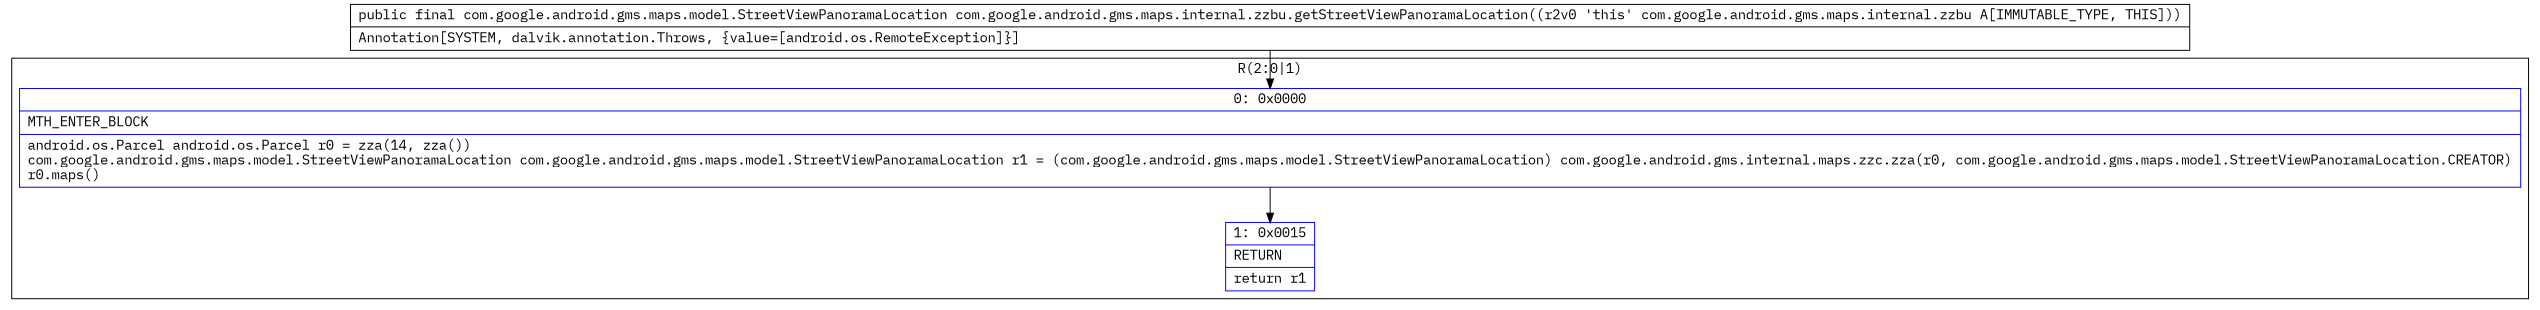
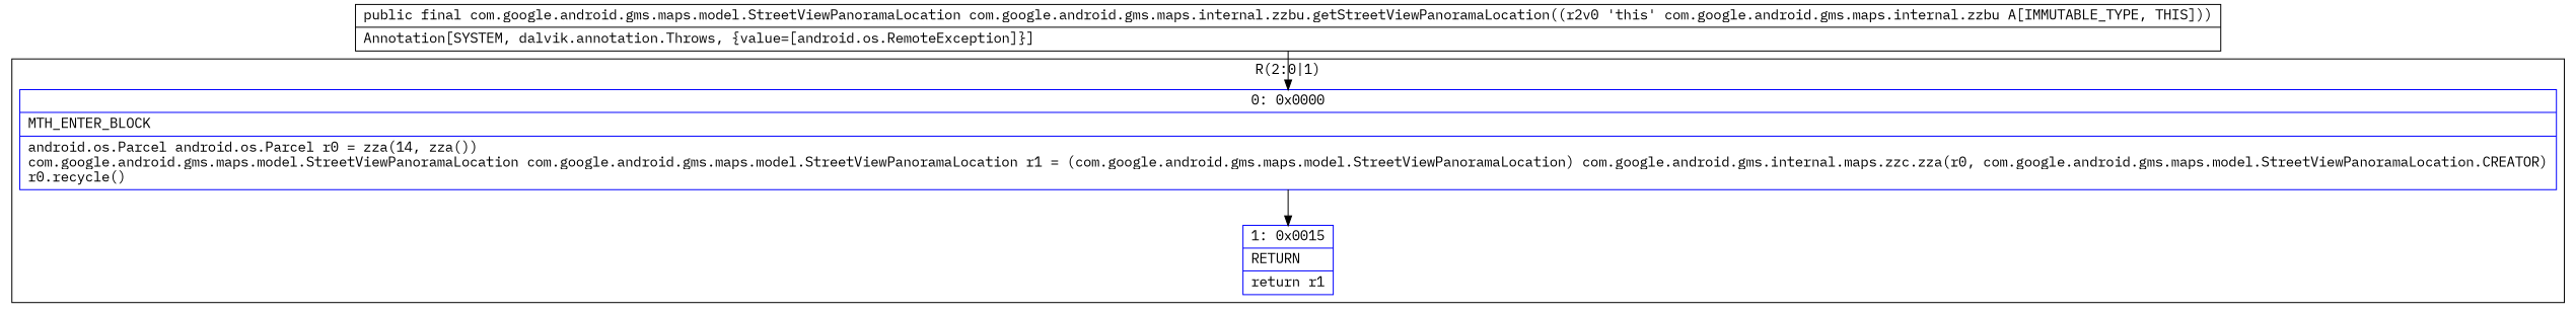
  digraph {
    fontname="IBM Plex Mono"
    node [color=blue shape=record fontname="IBM Plex Mono"]
    edge [fontname="IBM Plex Mono"]
-   n1 [label="{0\:\ 0x0000|MTH_ENTER_BLOCK\l|android.os.Parcel android.os.Parcel r0 = zza(14, zza())\lcom.google.android.gms.maps.model.StreetViewPanoramaLocation com.google.android.gms.maps.model.StreetViewPanoramaLocation r1 = (com.google.android.gms.maps.model.StreetViewPanoramaLocation) com.google.android.gms.internal.maps.zzc.zza(r0, com.google.android.gms.maps.model.StreetViewPanoramaLocation.CREATOR)\lr0.maps()\l}"]
+   n1 [label="{0\:\ 0x0000|MTH_ENTER_BLOCK\l|android.os.Parcel android.os.Parcel r0 = zza(14, zza())\lcom.google.android.gms.maps.model.StreetViewPanoramaLocation com.google.android.gms.maps.model.StreetViewPanoramaLocation r1 = (com.google.android.gms.maps.model.StreetViewPanoramaLocation) com.google.android.gms.internal.maps.zzc.zza(r0, com.google.android.gms.maps.model.StreetViewPanoramaLocation.CREATOR)\lr0.recycle()\l}"]
    n2 [label="{1\:\ 0x0015|RETURN\l|return r1\l}"]
    n3 [label="{public final com.google.android.gms.maps.model.StreetViewPanoramaLocation com.google.android.gms.maps.internal.zzbu.getStreetViewPanoramaLocation((r2v0 'this' com.google.android.gms.maps.internal.zzbu A[IMMUTABLE_TYPE, THIS]))  | Annotation[SYSTEM, dalvik.annotation.Throws, \{value=[android.os.RemoteException]\}]\l}" color=""]
    subgraph cluster_1 {
      label="R(2:0|1)"
      n1
      n2
    }
    n1 -> n2
    n3 -> n1
  }
